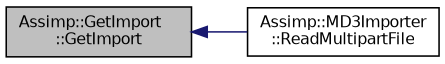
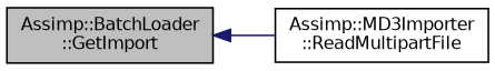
  digraph {
    rankdir=LR
    node [color=black fontname=Helvetica fontsize=10 shape=record style=filled]
-   n1 [fillcolor=grey75 fontcolor=black height=0.2 label="Assimp::GetImport\l::GetImport" width=0.4]
+   n1 [fillcolor=grey75 fontcolor=black height=0.2 label="Assimp::BatchLoader\l::GetImport" width=0.4]
    n2 [fillcolor=white height=0.2 label="Assimp::MD3Importer\l::ReadMultipartFile" width=0.4]
    n1 -> n2 [color=midnightblue dir=back fontname=Helvetica fontsize=10 labelfontname=Helvetica labelfontsize=10 style=solid]
  }
